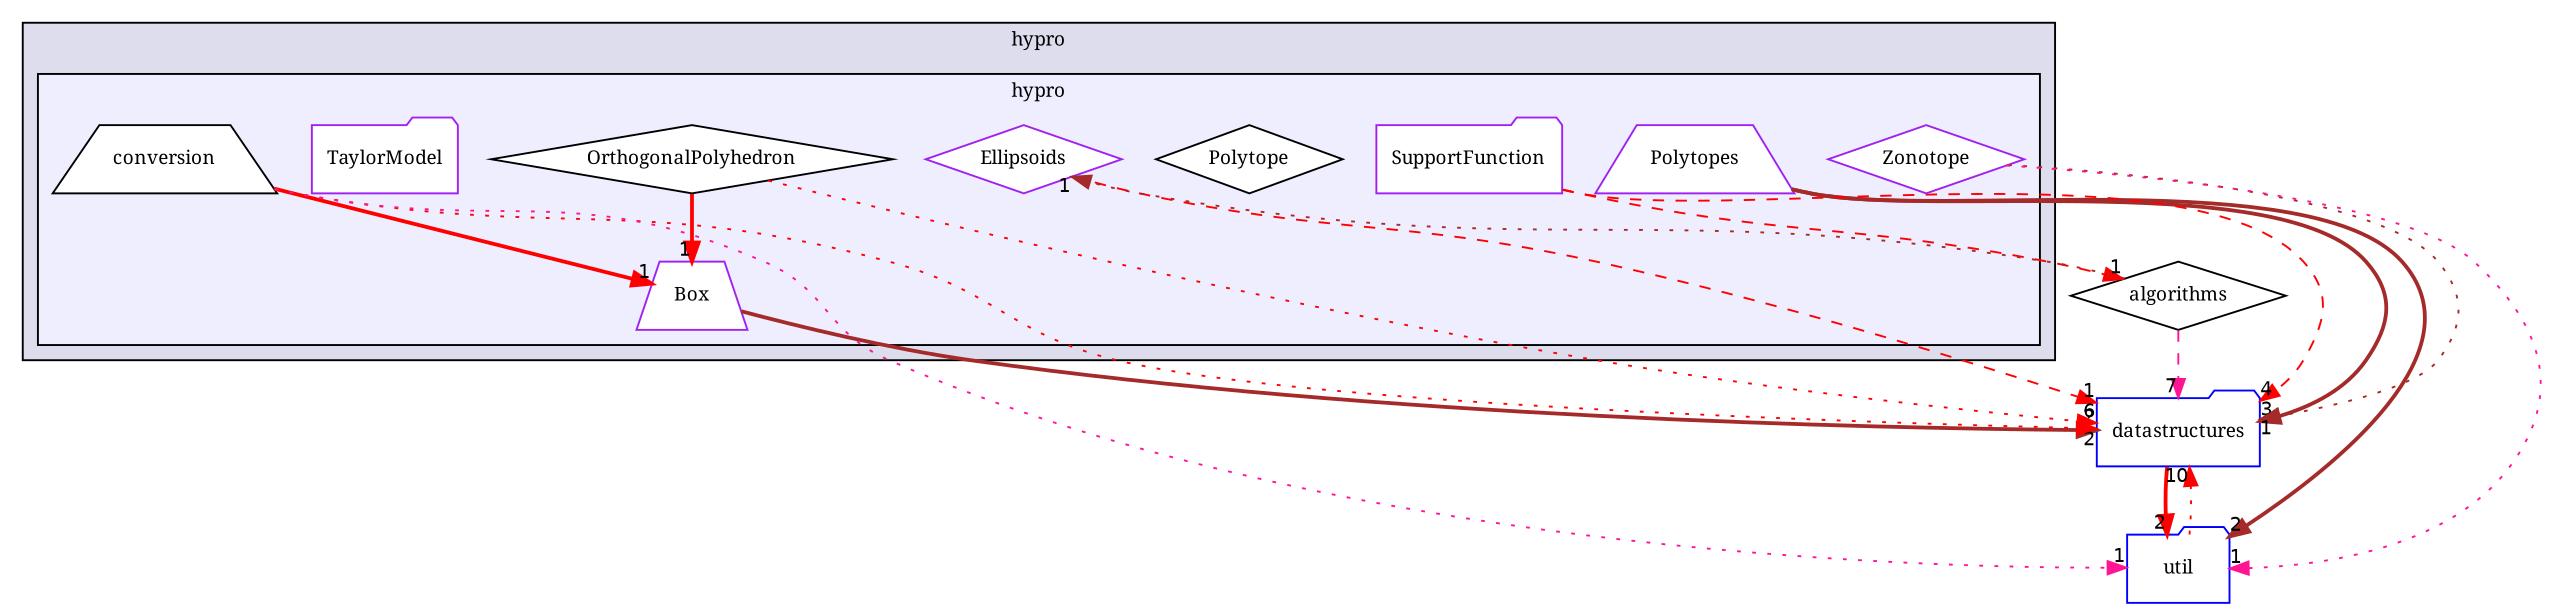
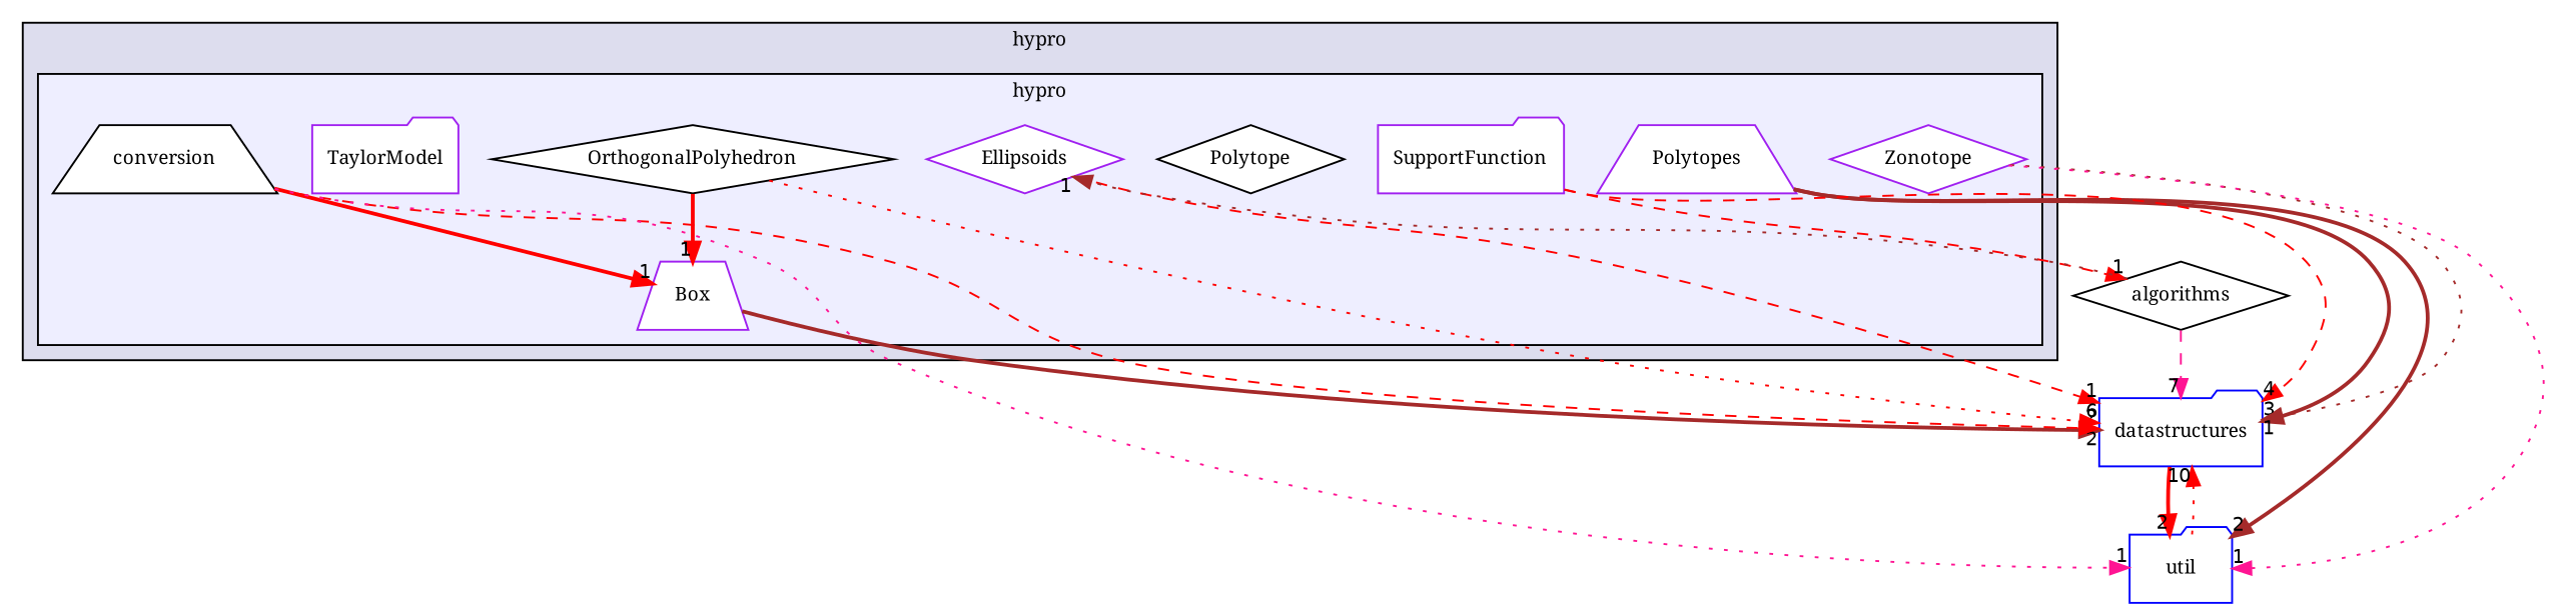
  digraph {
    compound=true
    fontname="Noto Serif"
    node [color=purple fillcolor=white fontname="Noto Serif" fontsize=10 shape=diamond style=filled]
    edge [color=red fontname="Noto Serif" headlabel=1 labeldistance=1.5 labelfontname=Helvetica labelfontsize=10 style=dotted]
    n1 [label=Box shape=trapezium]
    n2 [color=black label=conversion shape=trapezium]
    n3 [label=Ellipsoids]
    n4 [color=black label=OrthogonalPolyhedron]
    n5 [color=black label=Polytope]
    n6 [label=Polytopes shape=trapezium]
    n7 [label=SupportFunction shape=folder]
    n8 [label=TaylorModel shape=folder]
    n9 [label=Zonotope]
    n10 [color=blue label=datastructures shape=folder]
    n11 [color=blue label=util shape=folder]
    n12 [color=black label=algorithms]
    subgraph cluster_1 {
      bgcolor="#ddddee"
      fontsize=10
      label=hypro
      pencolor=black
      subgraph cluster_2 {
        bgcolor="#eeeeff"
        fontsize=10
        label=hypro
        pencolor=black
        n1
        n2
        n3
        n4
        n5
        n6
        n7
        n8
        n9
      }
    }
    n1 -> n10 [color=brown headlabel=2 style=bold]
    n2 -> n1 [style=bold]
-   n2 -> n10 [headlabel=2]
+   n2 -> n10 [headlabel=2 style=dashed]
    n2 -> n11 [color=deeppink]
    n3 -> n10 [style=dashed]
    n4 -> n1 [style=bold]
    n4 -> n10 [headlabel=6]
    n6 -> n10 [color=brown headlabel=3 style=bold]
    n6 -> n11 [color=brown headlabel=2 style=bold]
    n7 -> n10 [headlabel=4 style=dashed]
    n7 -> n12 [style=dashed]
    n9 -> n10 [color=brown]
    n9 -> n11 [color=deeppink]
    n10 -> n11 [headlabel=2 style=bold]
    n11 -> n10 [headlabel=10]
    n12 -> n3 [color=brown]
    n12 -> n10 [color=deeppink headlabel=7 style=dashed]
  }
